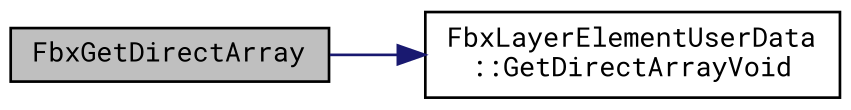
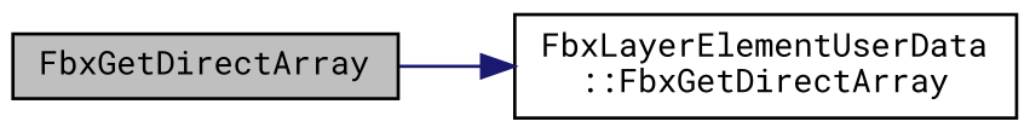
  digraph {
    rankdir=LR
    fontname="Roboto Mono"
    node [color=black fontname="Roboto Mono" fontsize=10 shape=record style=filled]
    n1 [fillcolor=grey75 fontcolor=black height=0.2 label=FbxGetDirectArray width=0.4]
-   n2 [fillcolor=white height=0.2 label="FbxLayerElementUserData\l::GetDirectArrayVoid" width=0.4]
+   n2 [fillcolor=white height=0.2 label="FbxLayerElementUserData\l::FbxGetDirectArray" width=0.4]
    n1 -> n2 [color=midnightblue fontname="Roboto Mono" fontsize=10 labelfontname=Helvetica labelfontsize=10 style=solid]
  }
